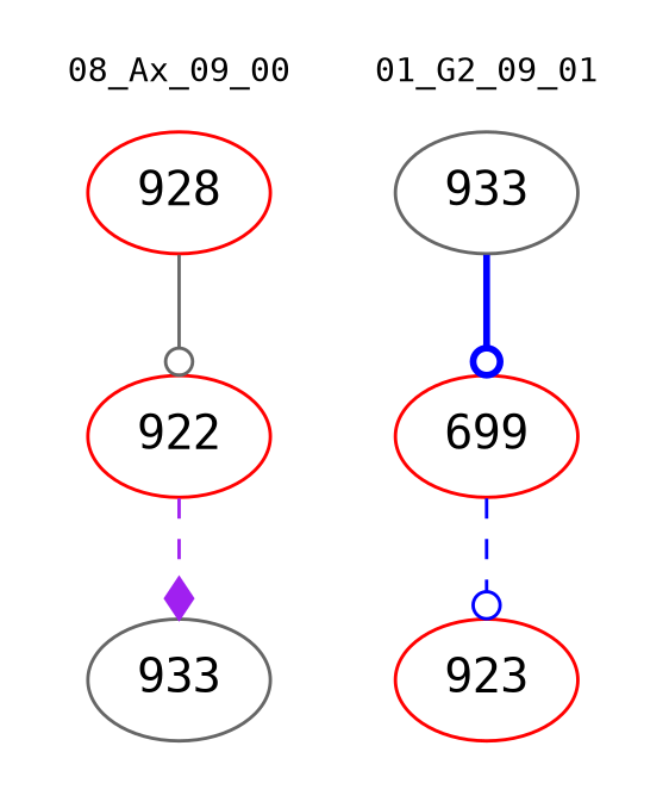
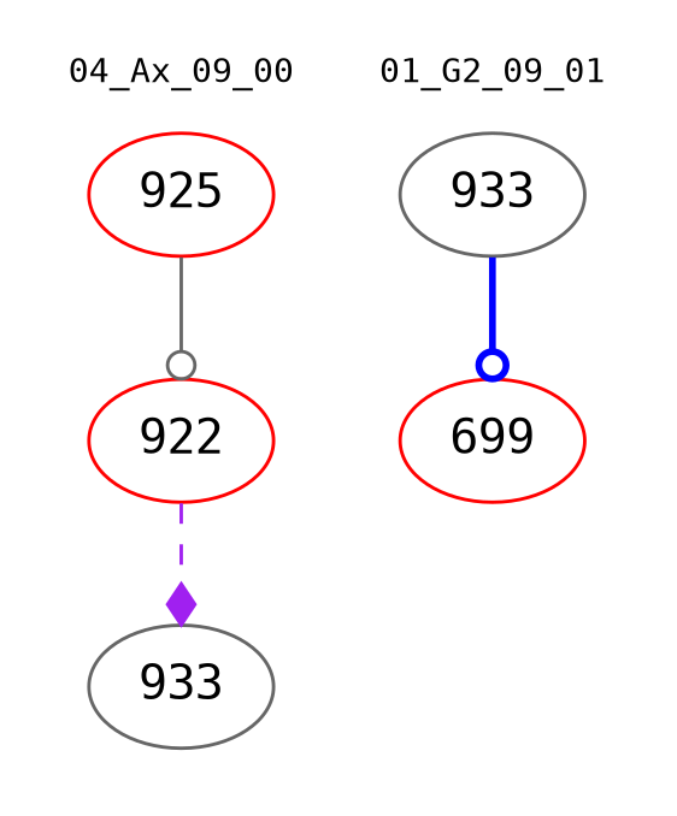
  digraph {
    fontname="DejaVu Sans Mono"
    node [color=red fontname="DejaVu Sans Mono"]
    edge [arrowhead=odot color=blue fontname="DejaVu Sans Mono" style=dashed]
-   n1 [label=928]
+   n1 [label=925]
    n2 [label=922]
    n3 [color=gray40 label=933]
    n4 [color=gray40 label=933]
    n5 [label=699]
-   n6 [label=923]
    subgraph cluster_1 {
      color=white
      fontsize=10
-     label="08_Ax_09_00"
+     label="04_Ax_09_00"
      n1
      n2
      n3
    }
    subgraph cluster_2 {
      color=white
      fontsize=10
      label="01_G2_09_01"
      n4
      n5
-     n6
    }
    n1 -> n2 [color=gray40 style=solid]
    n2 -> n3 [arrowhead=diamond color=purple]
    n4 -> n5 [style=bold]
-   n5 -> n6
  }
